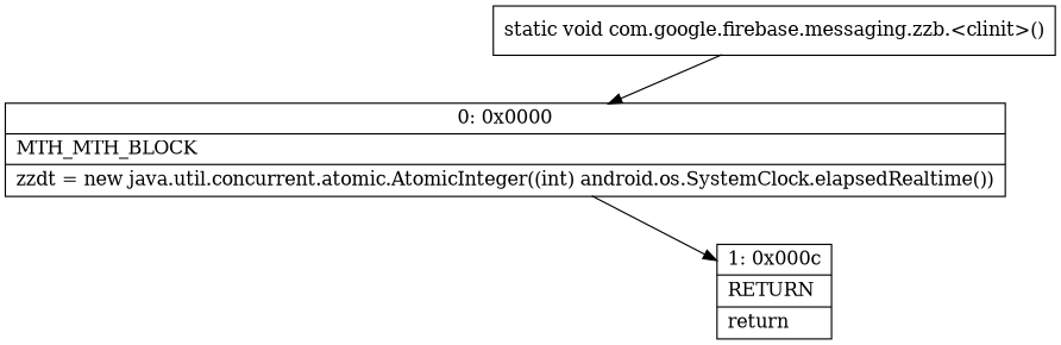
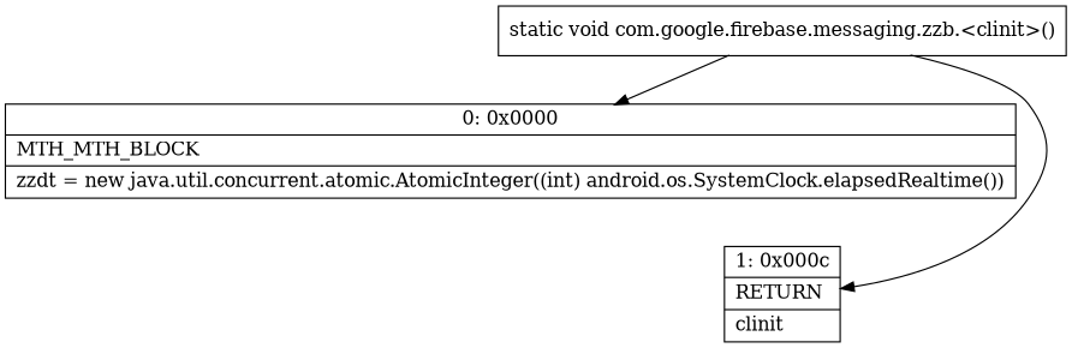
  digraph {
    node [shape=record]
    n1 [label="{0\:\ 0x0000|MTH_MTH_BLOCK\l|zzdt = new java.util.concurrent.atomic.AtomicInteger((int) android.os.SystemClock.elapsedRealtime())\l}"]
-   n2 [label="{1\:\ 0x000c|RETURN\l|return\l}"]
+   n2 [label="{1\:\ 0x000c|RETURN\l|clinit\l}"]
    n3 [label="{static void com.google.firebase.messaging.zzb.\<clinit\>() }"]
-   n1 -> n2
+   n3 -> n2
    n3 -> n1
  }
